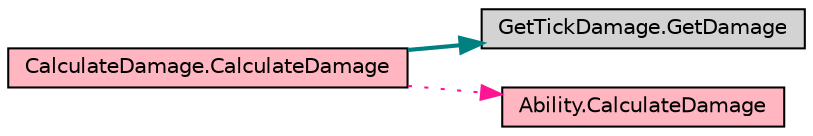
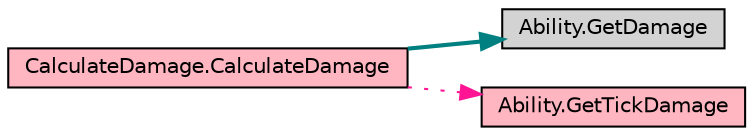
  digraph {
    rankdir=LR
    node [color=black fillcolor=lightpink fontname=Helvetica fontsize=10 shape=record style=filled]
    edge [fontname=Helvetica fontsize=10 labelfontname=Helvetica labelfontsize=10]
    n1 [fontcolor=black height=0.2 label="CalculateDamage.CalculateDamage" width=0.4]
-   n2 [fillcolor=lightgrey height=0.2 label="GetTickDamage.GetDamage" width=0.4]
-   n3 [height=0.2 label="Ability.CalculateDamage" width=0.4]
+   n2 [fillcolor=lightgrey height=0.2 label="Ability.GetDamage" width=0.4]
+   n3 [height=0.2 label="Ability.GetTickDamage" width=0.4]
    n1 -> n2 [color=teal style=bold]
    n1 -> n3 [color=deeppink style=dotted]
  }
